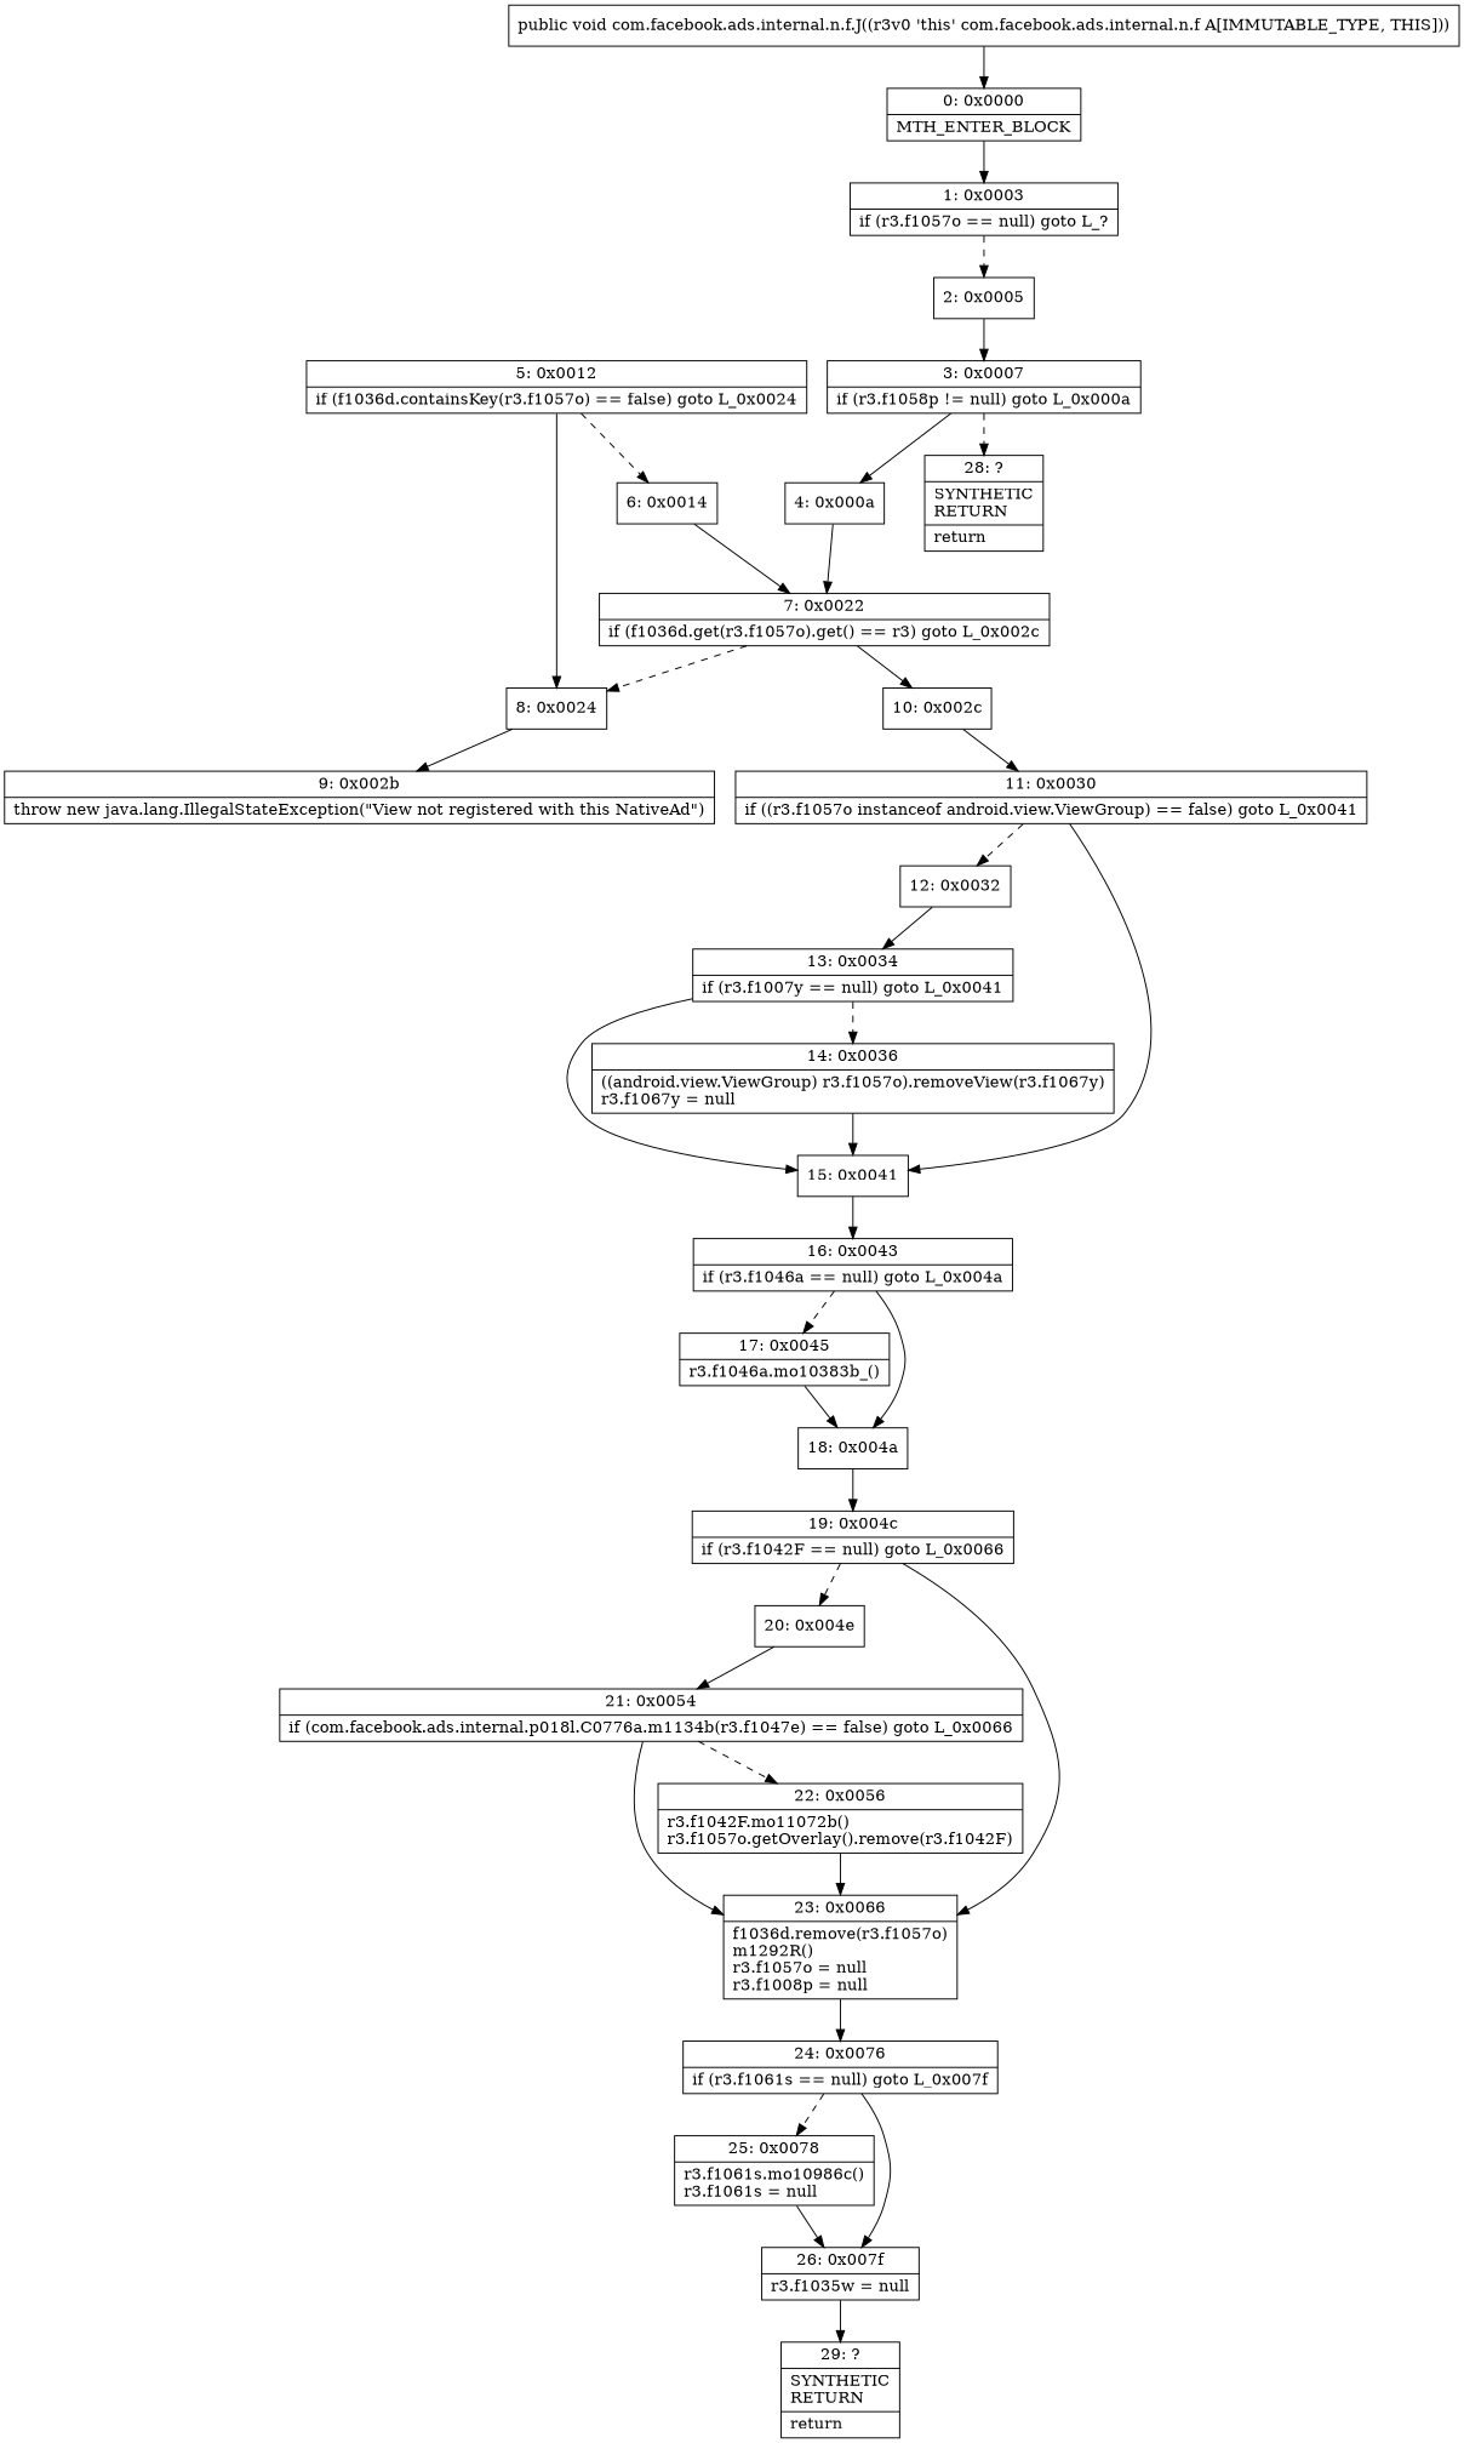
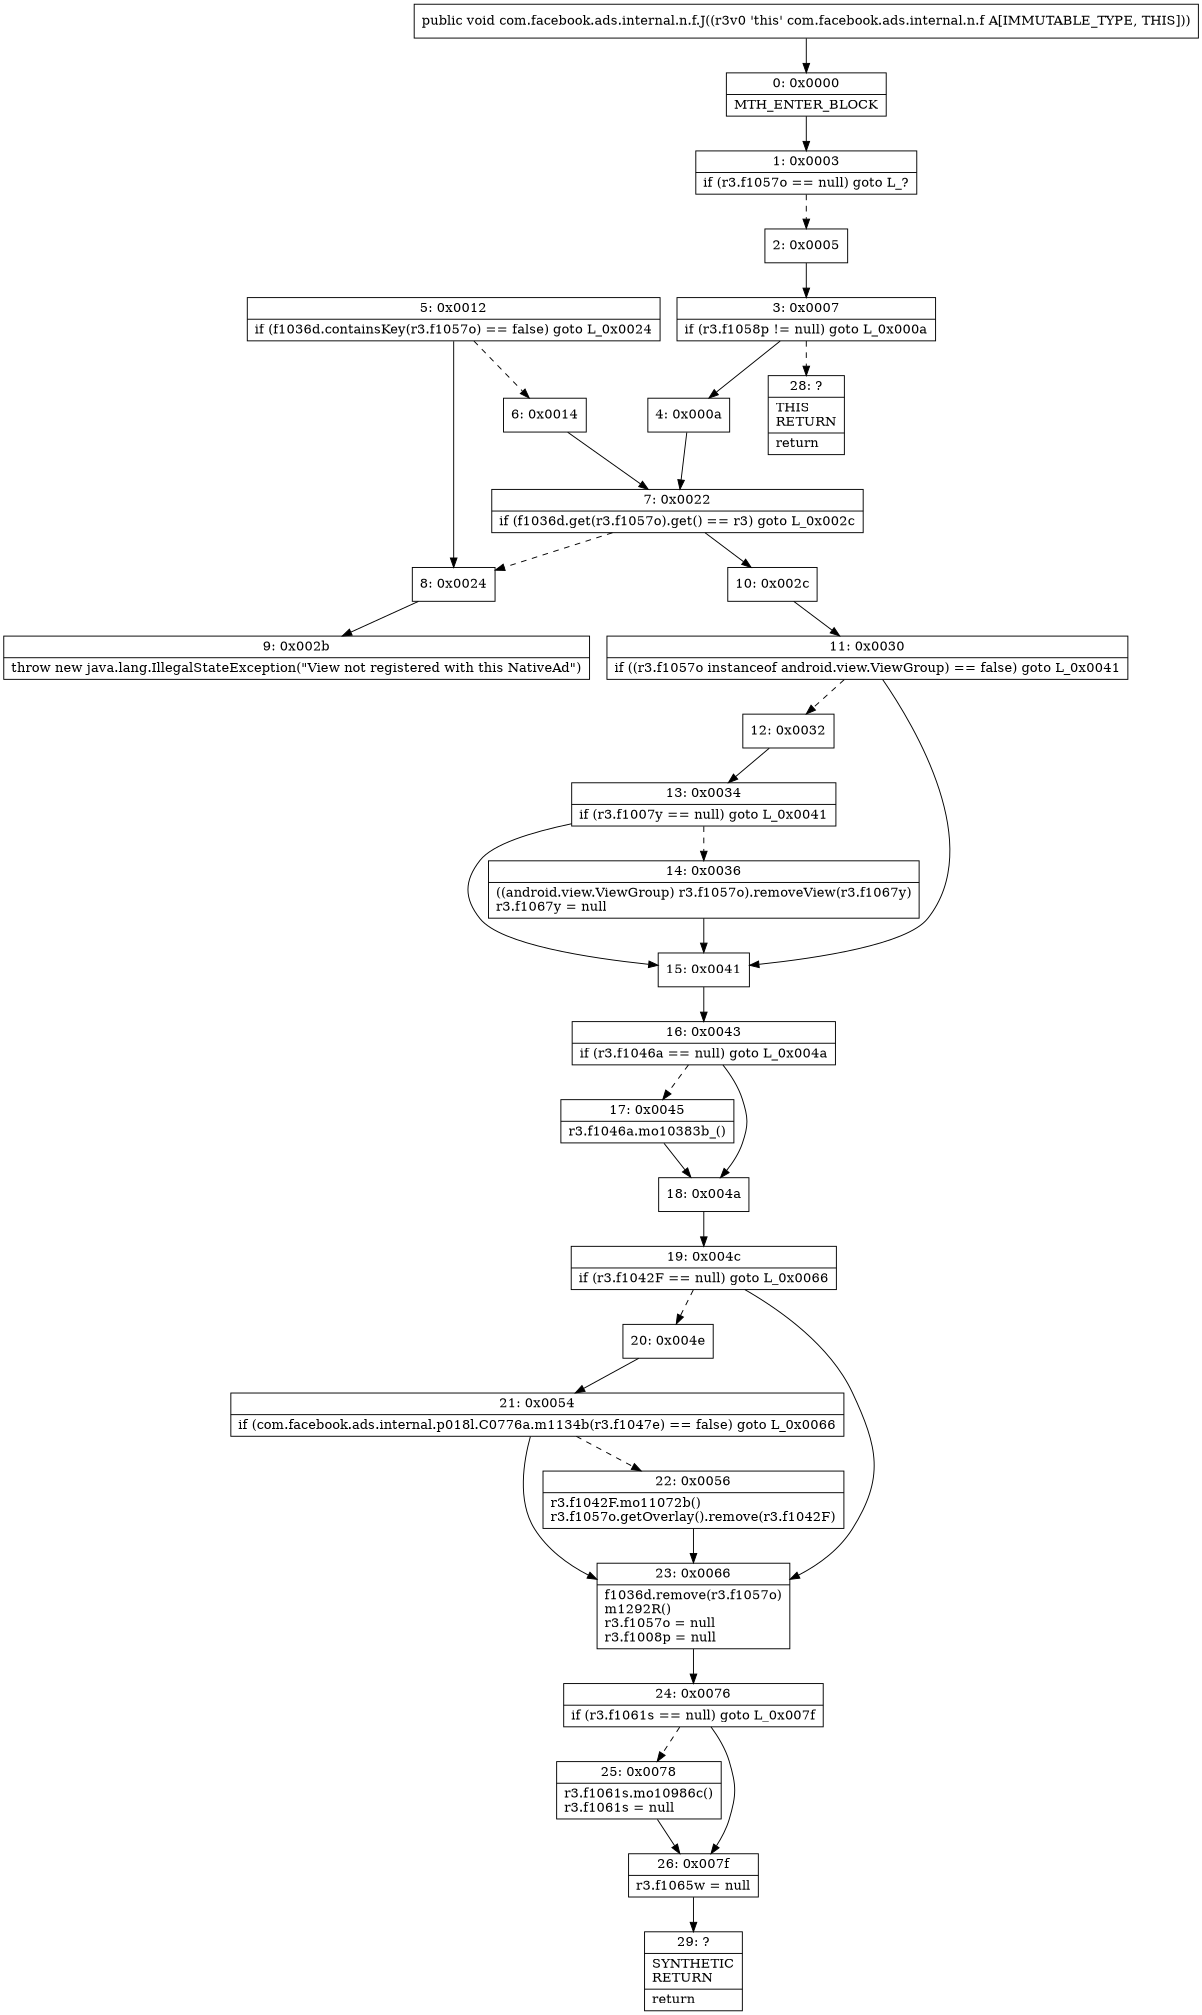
  digraph {
    node [shape=record]
    n1 [label="{0\:\ 0x0000|MTH_ENTER_BLOCK\l}"]
    n2 [label="{1\:\ 0x0003|if (r3.f1057o == null) goto L_?\l}"]
    n3 [label="{2\:\ 0x0005}"]
    n4 [label="{3\:\ 0x0007|if (r3.f1058p != null) goto L_0x000a\l}"]
    n5 [label="{4\:\ 0x000a}"]
-   n6 [label="{28\:\ ?|SYNTHETIC\lRETURN\l|return\l}"]
+   n6 [label="{28\:\ ?|THIS\lRETURN\l|return\l}"]
    n7 [label="{7\:\ 0x0022|if (f1036d.get(r3.f1057o).get() == r3) goto L_0x002c\l}"]
    n8 [label="{5\:\ 0x0012|if (f1036d.containsKey(r3.f1057o) == false) goto L_0x0024\l}"]
    n9 [label="{6\:\ 0x0014}"]
    n10 [label="{8\:\ 0x0024}"]
    n11 [label="{9\:\ 0x002b|throw new java.lang.IllegalStateException(\"View not registered with this NativeAd\")\l}"]
    n12 [label="{10\:\ 0x002c}"]
    n13 [label="{11\:\ 0x0030|if ((r3.f1057o instanceof android.view.ViewGroup) == false) goto L_0x0041\l}"]
    n14 [label="{12\:\ 0x0032}"]
    n15 [label="{15\:\ 0x0041}"]
    n16 [label="{13\:\ 0x0034|if (r3.f1007y == null) goto L_0x0041\l}"]
    n17 [label="{16\:\ 0x0043|if (r3.f1046a == null) goto L_0x004a\l}"]
    n18 [label="{14\:\ 0x0036|((android.view.ViewGroup) r3.f1057o).removeView(r3.f1067y)\lr3.f1067y = null\l}"]
    n19 [label="{17\:\ 0x0045|r3.f1046a.mo10383b_()\l}"]
    n20 [label="{18\:\ 0x004a}"]
    n21 [label="{19\:\ 0x004c|if (r3.f1042F == null) goto L_0x0066\l}"]
    n22 [label="{20\:\ 0x004e}"]
    n23 [label="{23\:\ 0x0066|f1036d.remove(r3.f1057o)\lm1292R()\lr3.f1057o = null\lr3.f1008p = null\l}"]
    n24 [label="{21\:\ 0x0054|if (com.facebook.ads.internal.p018l.C0776a.m1134b(r3.f1047e) == false) goto L_0x0066\l}"]
    n25 [label="{24\:\ 0x0076|if (r3.f1061s == null) goto L_0x007f\l}"]
    n26 [label="{22\:\ 0x0056|r3.f1042F.mo11072b()\lr3.f1057o.getOverlay().remove(r3.f1042F)\l}"]
    n27 [label="{25\:\ 0x0078|r3.f1061s.mo10986c()\lr3.f1061s = null\l}"]
-   n28 [label="{26\:\ 0x007f|r3.f1035w = null\l}"]
+   n28 [label="{26\:\ 0x007f|r3.f1065w = null\l}"]
    n29 [label="{29\:\ ?|SYNTHETIC\lRETURN\l|return\l}"]
    n30 [label="{public void com.facebook.ads.internal.n.f.J((r3v0 'this' com.facebook.ads.internal.n.f A[IMMUTABLE_TYPE, THIS])) }"]
    n1 -> n2
    n2 -> n3 [style=dashed]
    n3 -> n4
    n4 -> n5
    n4 -> n6 [style=dashed]
    n5 -> n7
    n7 -> n10 [style=dashed]
    n7 -> n12
    n8 -> n9 [style=dashed]
    n8 -> n10
    n9 -> n7
    n10 -> n11
    n12 -> n13
    n13 -> n14 [style=dashed]
    n13 -> n15
    n14 -> n16
    n15 -> n17
    n16 -> n15
    n16 -> n18 [style=dashed]
    n17 -> n19 [style=dashed]
    n17 -> n20
    n18 -> n15
    n19 -> n20
    n20 -> n21
    n21 -> n22 [style=dashed]
    n21 -> n23
    n22 -> n24
    n23 -> n25
    n24 -> n23
    n24 -> n26 [style=dashed]
    n25 -> n27 [style=dashed]
    n25 -> n28
    n26 -> n23
    n27 -> n28
    n28 -> n29
    n30 -> n1
  }
